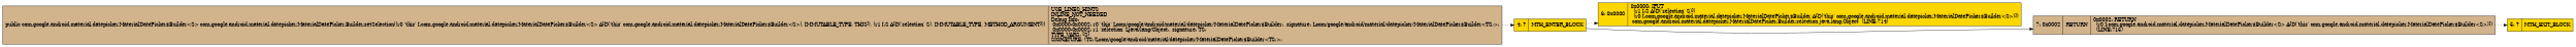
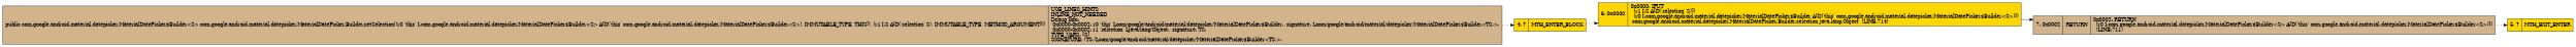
  digraph {
    rankdir=LR
    node [fillcolor=gold shape=record style=filled]
    edge [style=dotted]
    n1 [label="{4\:\ ?|MTH_ENTER_BLOCK\l}"]
    n2 [label="{6\:\ 0x0000|0x0000: IPUT  \l  (r1 I:S A[D('selection' S)])\l  (r0 I:com.google.android.material.datepicker.MaterialDatePicker$Builder A[D('this' com.google.android.material.datepicker.MaterialDatePicker$Builder\<S\>)])\l com.google.android.material.datepicker.MaterialDatePicker.Builder.selection java.lang.Object  (LINE:714)\l}"]
-   n3 [fillcolor=tan label="{7\:\ 0x0002|RETURN\l|0x0002: RETURN  \l  (r0 I:com.google.android.material.datepicker.MaterialDatePicker$Builder\<S\> A[D('this' com.google.android.material.datepicker.MaterialDatePicker$Builder\<S\>)])\l  (LINE:715)\l}"]
-   n4 [label="{5\:\ ?|MTH_EXIT_BLOCK\l}"]
+   n3 [fillcolor=tan label="{7\:\ 0x0002|RETURN\l|0x0002: RETURN  \l  (r0 I:com.google.android.material.datepicker.MaterialDatePicker$Builder\<S\> A[D('this' com.google.android.material.datepicker.MaterialDatePicker$Builder\<S\>)])\l  (LINE:711)\l}"]
+   n4 [label="{5\:\ ?|MTH_EXIT_ENTER\l}"]
    n5 [fillcolor=tan label="{public com.google.android.material.datepicker.MaterialDatePicker$Builder\<S\> com.google.android.material.datepicker.MaterialDatePicker.Builder.setSelection((r0 'this' I:com.google.android.material.datepicker.MaterialDatePicker$Builder\<S\> A[D('this' com.google.android.material.datepicker.MaterialDatePicker$Builder\<S\>), IMMUTABLE_TYPE, THIS]), (r1 I:S A[D('selection' S), IMMUTABLE_TYPE, METHOD_ARGUMENT]))  | USE_LINES_HINTS\lINLINE_NOT_NEEDED\lDebug Info:\l  0x0000\-0x0002: r0 'this' Lcom\/google\/android\/material\/datepicker\/MaterialDatePicker$Builder;, signature: Lcom\/google\/android\/material\/datepicker\/MaterialDatePicker$Builder\<TS;\>;\l  0x0000\-0x0002: r1 'selection' Ljava\/lang\/Object;, signature: TS;\lTYPE_VARS: [S]\lSIGNATURE: (TS;)Lcom\/google\/android\/material\/datepicker\/MaterialDatePicker$Builder\<TS;\>;\l}"]
    n1 -> n2
-   n1 -> n3 [style=solid]
+   n2 -> n3 [style=solid]
    n3 -> n4
    n5 -> n1
  }
